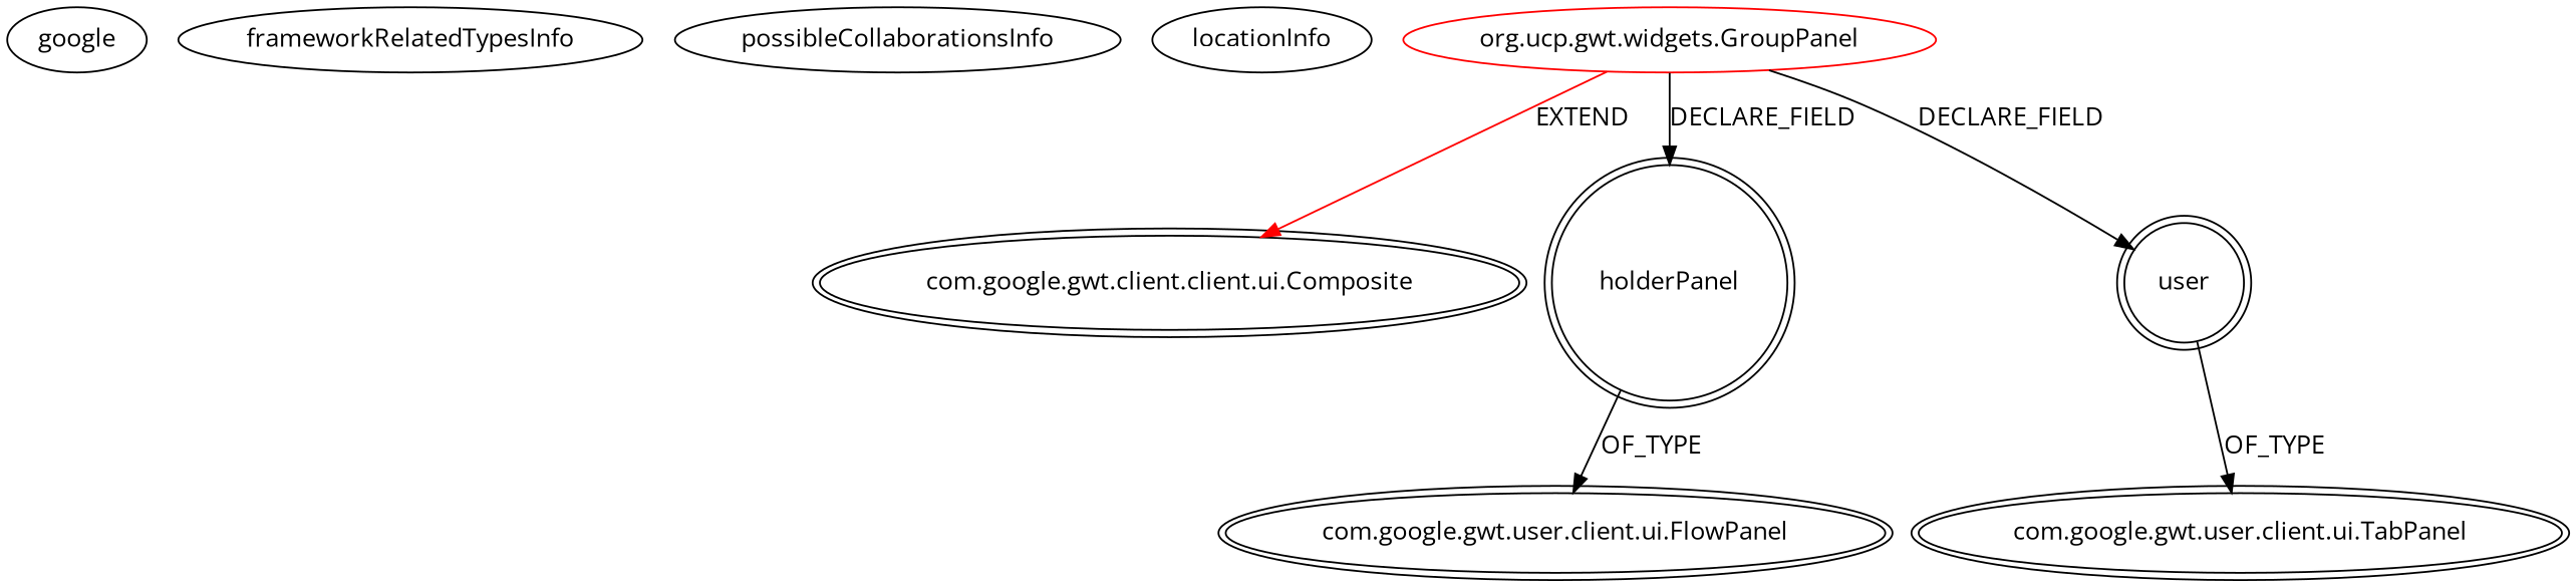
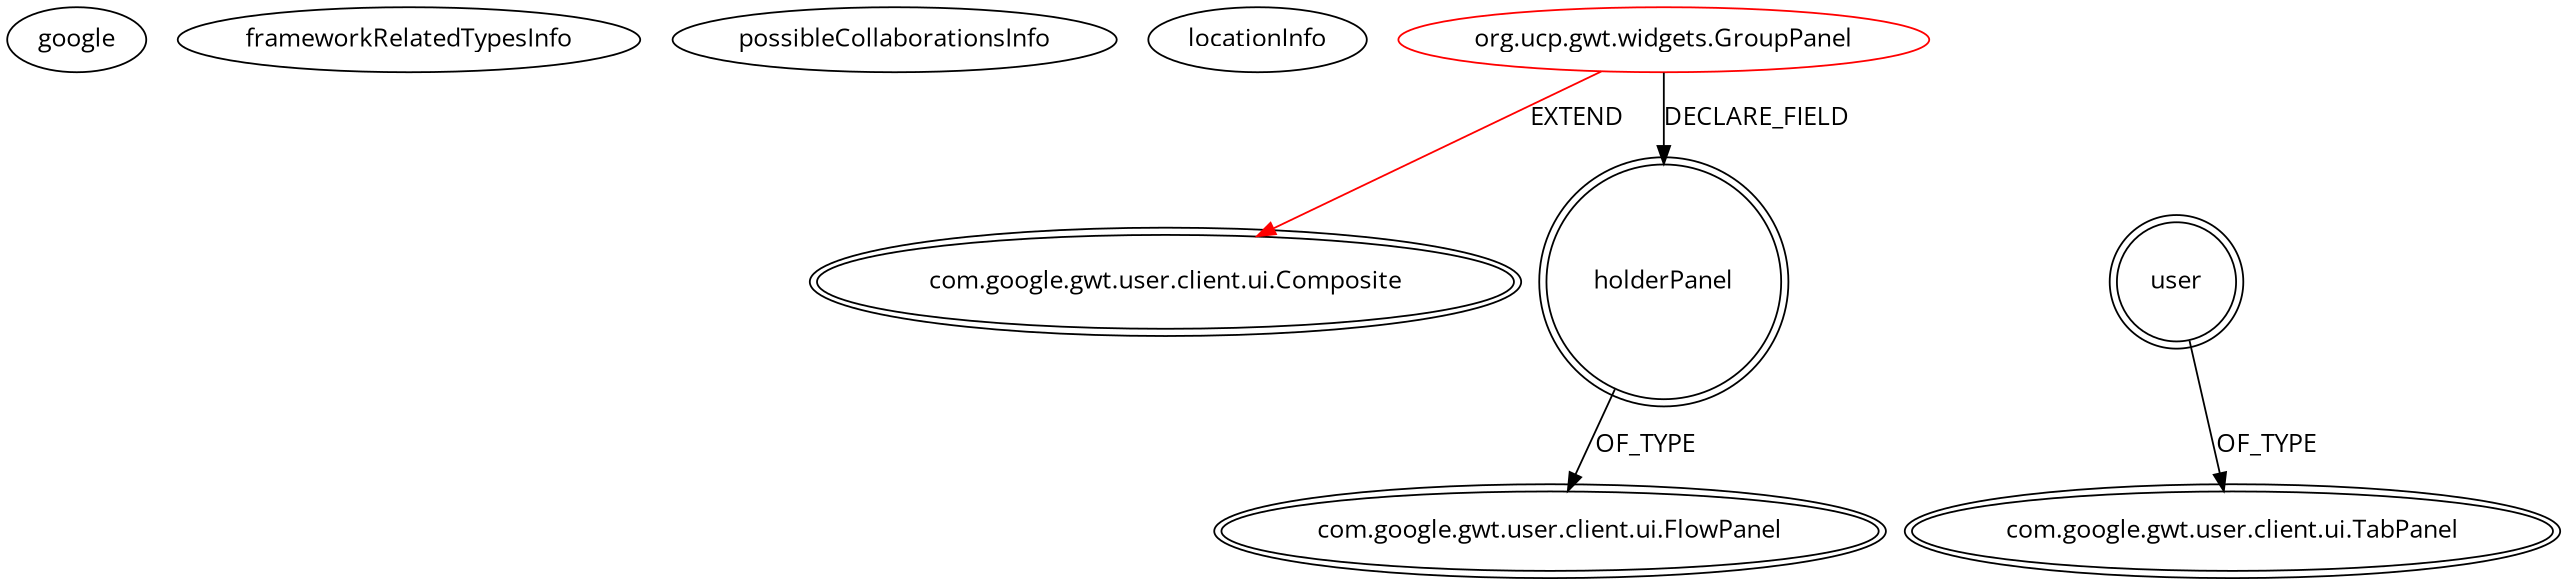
  digraph {
    fontname="Open Sans"
    node [fontname="Open Sans" isFrameworkType=true]
    edge [fontname="Open Sans"]
    n1 [category=extension_graph graphId=3028 isAnonymous=false label=google possibleRelation=false isFrameworkType=""]
    frameworkRelatedTypesInfo [0="com.google.gwt.user.client.ui.Composite" isFrameworkType=""]
    possibleCollaborationsInfo [isFrameworkType=""]
    locationInfo [contextSignature=GroupPanel filePath="/hmiguellima-ugat/ugat-master/src/org/ucp/gwt/widgets/GroupPanel.java" graphId=3028 projectName="hmiguellima-ugat" isFrameworkType=""]
    n5 [color=red isFrameworkType=false label="org.ucp.gwt.widgets.GroupPanel" vertexType=ROOT_CLIENT_CLASS_DECLARATION]
-   n6 [label="com.google.gwt.client.client.ui.Composite" peripheries=2 vertexType=FRAMEWORK_CLASS_TYPE]
+   n6 [label="com.google.gwt.user.client.ui.Composite" peripheries=2 vertexType=FRAMEWORK_CLASS_TYPE]
    n7 [label=holderPanel peripheries=2 shape=circle vertexType=FIELD_DECLARATION]
    n8 [label=user peripheries=2 shape=circle vertexType=FIELD_DECLARATION]
    n9 [label="com.google.gwt.user.client.ui.FlowPanel" peripheries=2 vertexType=FRAMEWORK_CLASS_TYPE]
    n10 [label="com.google.gwt.user.client.ui.TabPanel" peripheries=2 vertexType=FRAMEWORK_CLASS_TYPE]
    n5 -> n6 [color=red label=EXTEND]
    n5 -> n7 [label=DECLARE_FIELD]
-   n5 -> n8 [label=DECLARE_FIELD]
    n7 -> n9 [label=OF_TYPE]
    n8 -> n10 [label=OF_TYPE]
  }
